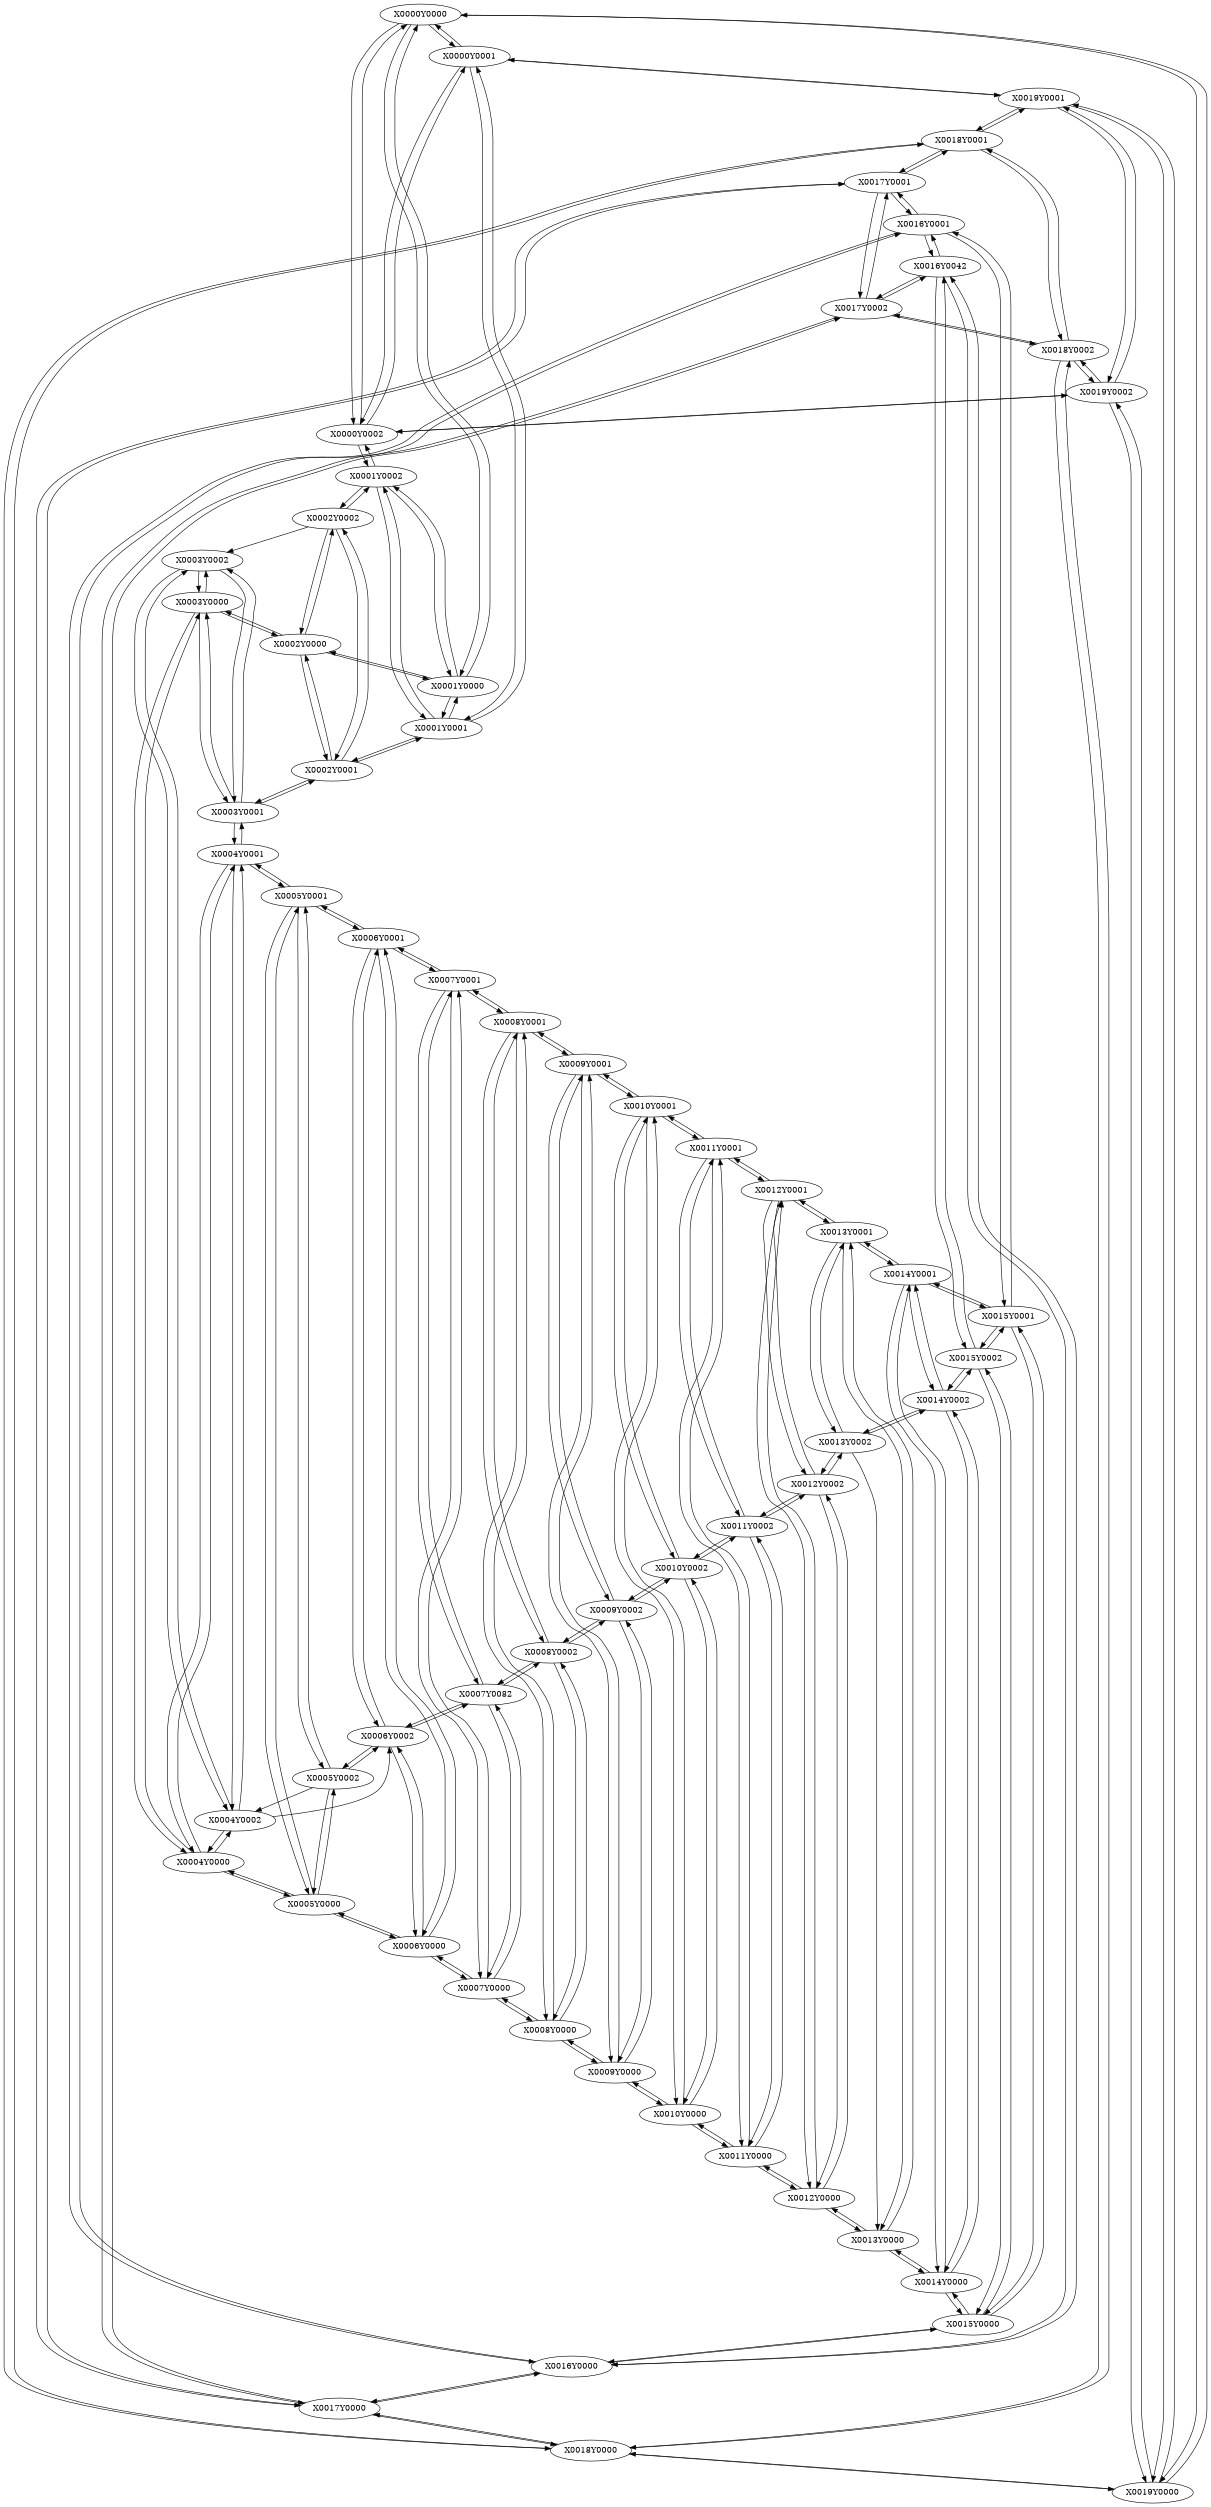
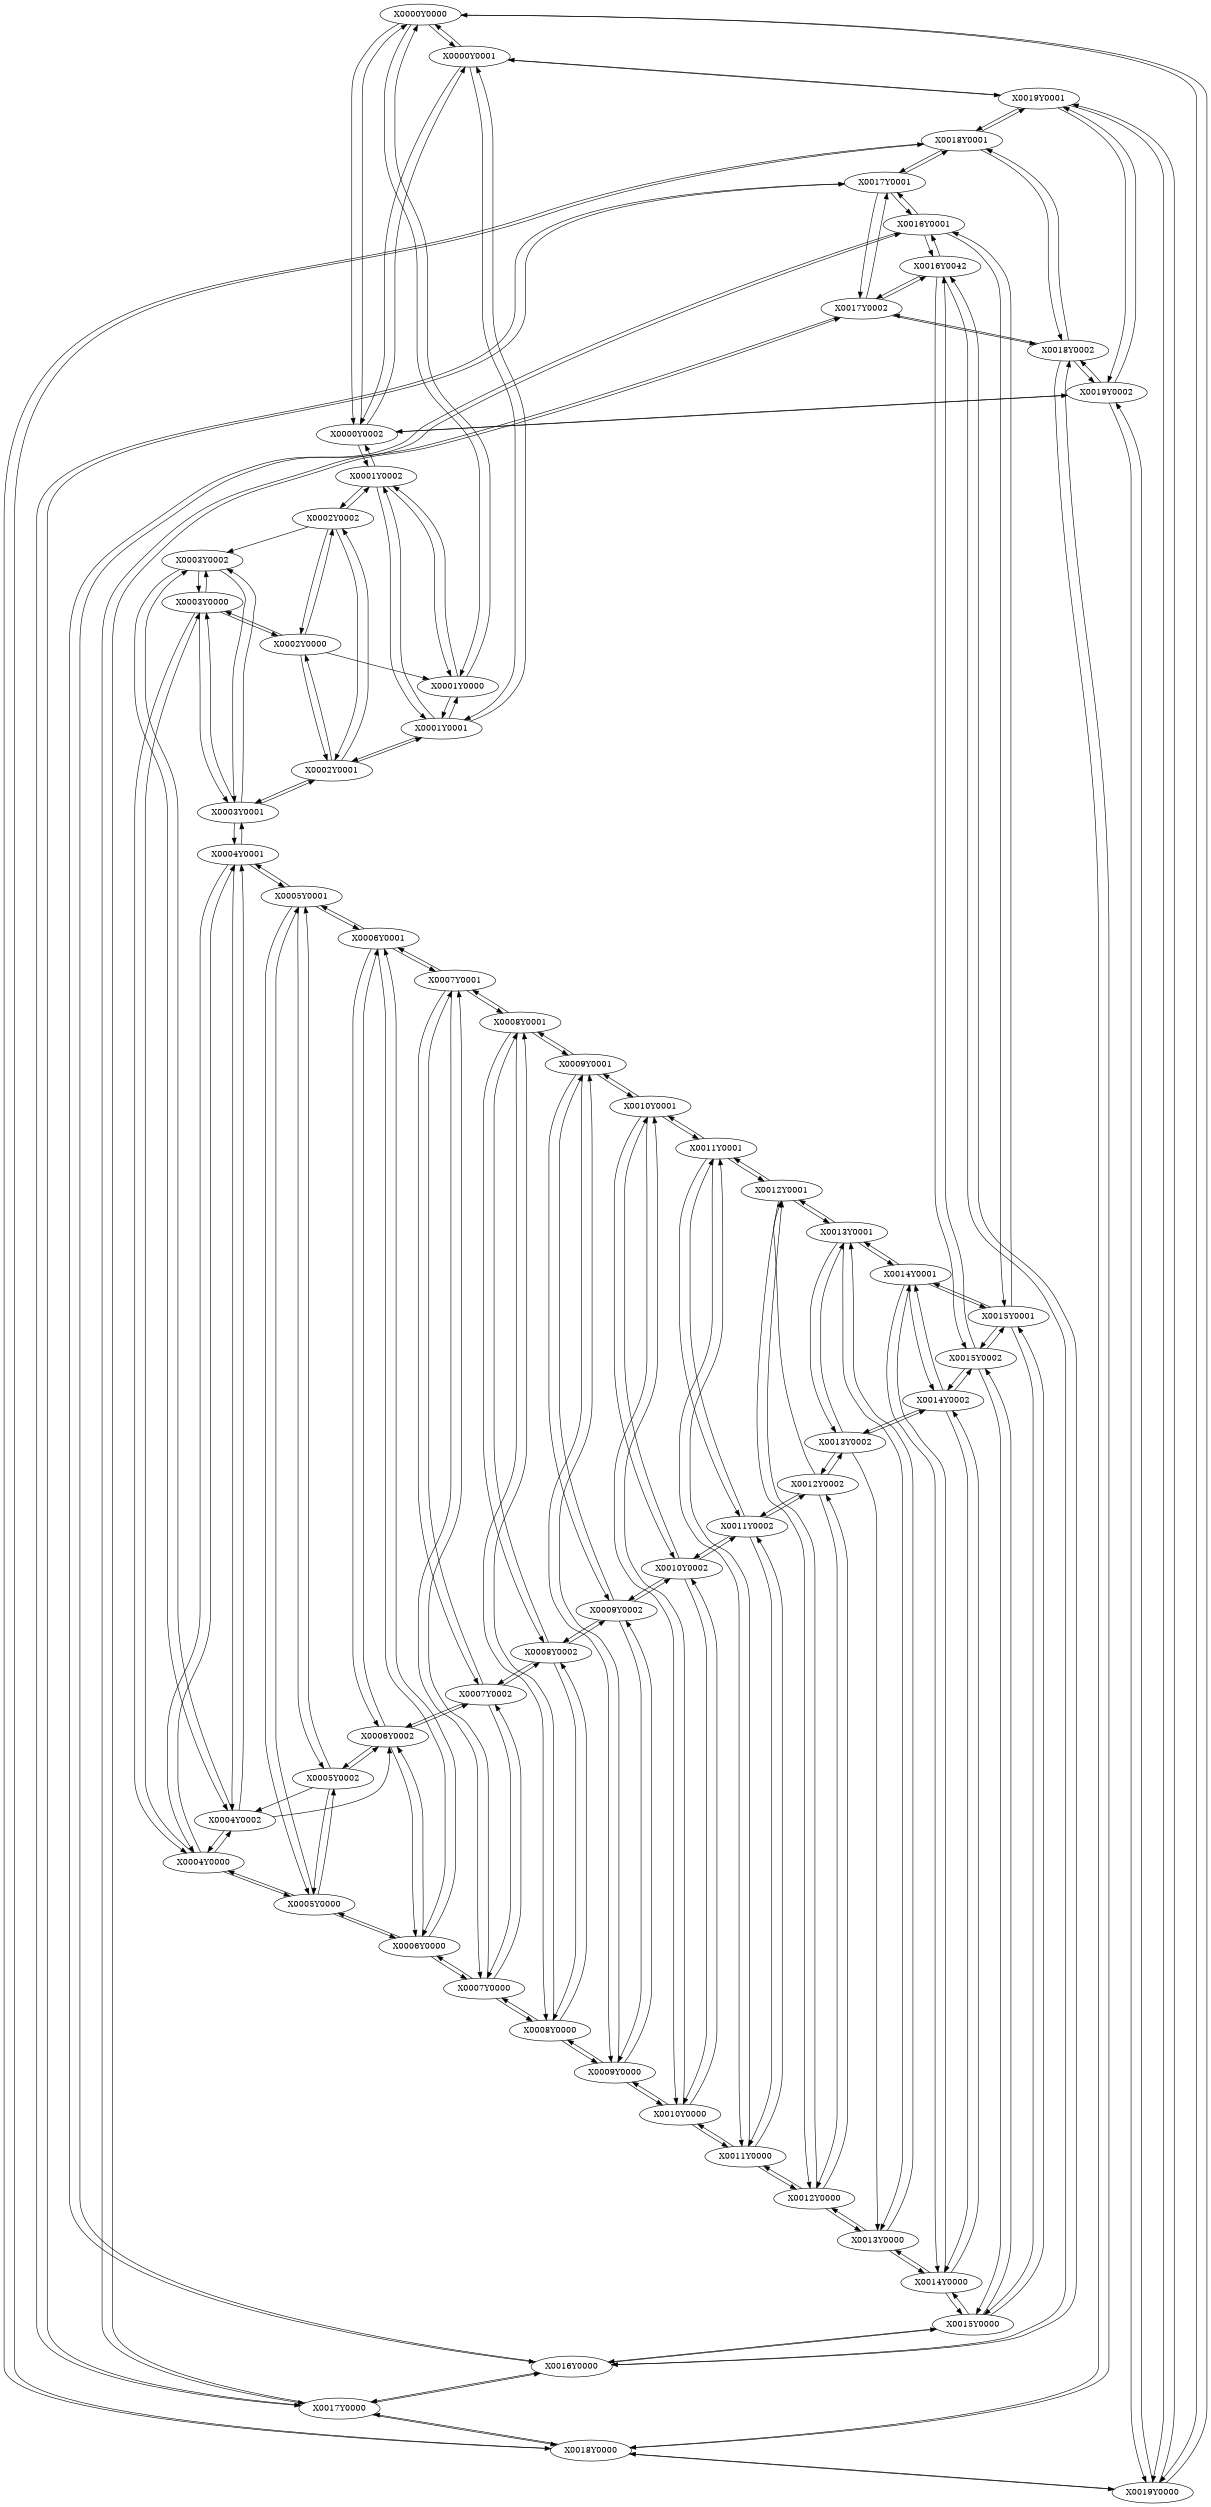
  digraph {
    X0000Y0000 [height=0.5 width=1.6965]
    X0000Y0001 [height=0.5 width=1.6965]
    X0000Y0002 [height=0.5 width=1.6965]
    X0001Y0000 [height=0.5 width=1.6965]
    X0019Y0000 [height=0.5 width=1.6965]
    X0001Y0001 [height=0.5 width=1.6965]
    X0019Y0001 [height=0.5 width=1.6965]
    X0001Y0002 [height=0.5 width=1.6965]
    X0019Y0002 [height=0.5 width=1.6965]
    X0002Y0000 [height=0.5 width=1.6965]
    X0018Y0000 [height=0.5 width=1.6965]
    X0002Y0001 [height=0.5 width=1.6965]
    X0018Y0001 [height=0.5 width=1.6965]
    X0002Y0002 [height=0.5 width=1.6965]
    X0018Y0002 [height=0.5 width=1.6965]
    X0003Y0000 [height=0.5 width=1.6965]
    X0017Y0000 [height=0.5 width=1.6965]
    X0003Y0001 [height=0.5 width=1.6965]
    X0017Y0001 [height=0.5 width=1.6965]
    X0003Y0002 [height=0.5 width=1.6965]
    X0017Y0002 [height=0.5 width=1.6965]
    X0004Y0000 [height=0.5 width=1.6965]
    X0004Y0001 [height=0.5 width=1.6965]
    X0004Y0002 [height=0.5 width=1.6965]
    X0005Y0000 [height=0.5 width=1.6965]
    X0005Y0001 [height=0.5 width=1.6965]
    X0006Y0002 [height=0.5 width=1.6965]
    X0005Y0002 [height=0.5 width=1.6965]
    X0006Y0000 [height=0.5 width=1.6965]
    X0006Y0001 [height=0.5 width=1.6965]
    X0007Y0000 [height=0.5 width=1.6965]
    X0007Y0001 [height=0.5 width=1.6965]
-   X0007Y0002 [height=0.5 width=1.6965 label=X0007Y0082]
+   X0007Y0002 [height=0.5 width=1.6965]
    X0008Y0000 [height=0.5 width=1.6965]
    X0008Y0001 [height=0.5 width=1.6965]
    X0008Y0002 [height=0.5 width=1.6965]
    X0009Y0000 [height=0.5 width=1.6965]
    X0009Y0001 [height=0.5 width=1.6965]
    X0009Y0002 [height=0.5 width=1.6965]
    X0010Y0000 [height=0.5 width=1.6965]
    X0010Y0001 [height=0.5 width=1.6965]
    X0010Y0002 [height=0.5 width=1.6965]
    X0011Y0000 [height=0.5 width=1.6965]
    X0011Y0001 [height=0.5 width=1.6965]
    X0011Y0002 [height=0.5 width=1.6965]
    X0012Y0000 [height=0.5 width=1.6965]
    X0012Y0001 [height=0.5 width=1.6965]
    X0012Y0002 [height=0.5 width=1.6965]
    X0013Y0000 [height=0.5 width=1.6965]
    X0013Y0001 [height=0.5 width=1.6965]
    X0013Y0002 [height=0.5 width=1.6965]
    X0014Y0000 [height=0.5 width=1.6965]
    X0014Y0001 [height=0.5 width=1.6965]
    X0014Y0002 [height=0.5 width=1.6965]
    X0015Y0000 [height=0.5 width=1.6965]
    X0015Y0001 [height=0.5 width=1.6965]
    X0015Y0002 [height=0.5 width=1.6965]
    X0016Y0000 [height=0.5 width=1.6965]
    X0016Y0001 [height=0.5 width=1.6965]
    n60 [height=0.5 label=X0016Y0042 width=1.6965]
    X0000Y0000 -> X0000Y0001
    X0000Y0000 -> X0000Y0002
    X0000Y0000 -> X0001Y0000
    X0000Y0000 -> X0019Y0000
    X0000Y0001 -> X0000Y0000
    X0000Y0001 -> X0000Y0002
    X0000Y0001 -> X0001Y0001
    X0000Y0001 -> X0019Y0001
    X0000Y0002 -> X0000Y0000
    X0000Y0002 -> X0000Y0001
    X0000Y0002 -> X0001Y0002
    X0000Y0002 -> X0019Y0002
    X0001Y0000 -> X0000Y0000
    X0001Y0000 -> X0001Y0001
    X0001Y0000 -> X0001Y0002
-   X0001Y0000 -> X0002Y0000
    X0019Y0000 -> X0000Y0000
    X0019Y0000 -> X0019Y0001
    X0019Y0000 -> X0019Y0002
    X0019Y0000 -> X0018Y0000
    X0001Y0001 -> X0000Y0001
    X0001Y0001 -> X0001Y0000
    X0001Y0001 -> X0001Y0002
    X0001Y0001 -> X0002Y0001
    X0019Y0001 -> X0000Y0001
    X0019Y0001 -> X0019Y0000
    X0019Y0001 -> X0019Y0002
    X0019Y0001 -> X0018Y0001
    X0001Y0002 -> X0000Y0002
    X0001Y0002 -> X0001Y0000
    X0001Y0002 -> X0001Y0001
    X0001Y0002 -> X0002Y0002
    X0019Y0002 -> X0000Y0002
    X0019Y0002 -> X0019Y0000
    X0019Y0002 -> X0019Y0001
    X0019Y0002 -> X0018Y0002
    X0002Y0000 -> X0001Y0000
    X0002Y0000 -> X0002Y0001
    X0002Y0000 -> X0002Y0002
    X0002Y0000 -> X0003Y0000
    X0018Y0000 -> X0019Y0000
    X0018Y0000 -> X0018Y0001
    X0018Y0000 -> X0018Y0002
    X0018Y0000 -> X0017Y0000
    X0002Y0001 -> X0001Y0001
    X0002Y0001 -> X0002Y0000
    X0002Y0001 -> X0002Y0002
    X0002Y0001 -> X0003Y0001
    X0018Y0001 -> X0019Y0001
    X0018Y0001 -> X0018Y0000
    X0018Y0001 -> X0018Y0002
    X0018Y0001 -> X0017Y0001
    X0002Y0002 -> X0001Y0002
    X0002Y0002 -> X0002Y0000
    X0002Y0002 -> X0002Y0001
    X0002Y0002 -> X0003Y0002
    X0018Y0002 -> X0019Y0002
    X0018Y0002 -> X0018Y0000
    X0018Y0002 -> X0018Y0001
    X0018Y0002 -> X0017Y0002
    X0003Y0000 -> X0002Y0000
    X0003Y0000 -> X0003Y0001
    X0003Y0000 -> X0003Y0002
    X0003Y0000 -> X0004Y0000
    X0017Y0000 -> X0018Y0000
    X0017Y0000 -> X0017Y0001
    X0017Y0000 -> X0017Y0002
    X0017Y0000 -> X0016Y0000
    X0003Y0001 -> X0002Y0001
    X0003Y0001 -> X0003Y0000
    X0003Y0001 -> X0003Y0002
    X0003Y0001 -> X0004Y0001
    X0017Y0001 -> X0018Y0001
    X0017Y0001 -> X0017Y0000
    X0017Y0001 -> X0017Y0002
    X0017Y0001 -> X0016Y0001
    X0003Y0002 -> X0003Y0000
    X0003Y0002 -> X0003Y0001
    X0003Y0002 -> X0004Y0002
    X0017Y0002 -> X0018Y0002
    X0017Y0002 -> X0017Y0000
    X0017Y0002 -> X0017Y0001
    X0017Y0002 -> n60
    X0004Y0000 -> X0003Y0000
    X0004Y0000 -> X0004Y0001
    X0004Y0000 -> X0004Y0002
    X0004Y0000 -> X0005Y0000
    X0004Y0001 -> X0003Y0001
    X0004Y0001 -> X0004Y0000
    X0004Y0001 -> X0004Y0002
    X0004Y0001 -> X0005Y0001
    X0004Y0002 -> X0003Y0002
    X0004Y0002 -> X0004Y0000
    X0004Y0002 -> X0004Y0001
    X0004Y0002 -> X0006Y0002
    X0005Y0000 -> X0004Y0000
    X0005Y0000 -> X0005Y0001
    X0005Y0000 -> X0005Y0002
    X0005Y0000 -> X0006Y0000
    X0005Y0001 -> X0004Y0001
    X0005Y0001 -> X0005Y0000
    X0005Y0001 -> X0005Y0002
    X0005Y0001 -> X0006Y0001
    X0006Y0002 -> X0005Y0002
    X0006Y0002 -> X0006Y0000
    X0006Y0002 -> X0006Y0001
    X0006Y0002 -> X0007Y0002
    X0005Y0002 -> X0004Y0002
    X0005Y0002 -> X0005Y0000
    X0005Y0002 -> X0005Y0001
    X0005Y0002 -> X0006Y0002
    X0006Y0000 -> X0005Y0000
    X0006Y0000 -> X0006Y0002
    X0006Y0000 -> X0006Y0001
    X0006Y0000 -> X0007Y0000
    X0006Y0001 -> X0005Y0001
    X0006Y0001 -> X0006Y0002
    X0006Y0001 -> X0006Y0000
    X0006Y0001 -> X0007Y0001
    X0007Y0000 -> X0006Y0000
    X0007Y0000 -> X0007Y0001
    X0007Y0000 -> X0007Y0002
    X0007Y0000 -> X0008Y0000
    X0007Y0001 -> X0006Y0001
    X0007Y0001 -> X0007Y0000
    X0007Y0001 -> X0007Y0002
    X0007Y0001 -> X0008Y0001
    X0007Y0002 -> X0006Y0002
    X0007Y0002 -> X0007Y0000
    X0007Y0002 -> X0007Y0001
    X0007Y0002 -> X0008Y0002
    X0008Y0000 -> X0007Y0000
    X0008Y0000 -> X0008Y0001
    X0008Y0000 -> X0008Y0002
    X0008Y0000 -> X0009Y0000
    X0008Y0001 -> X0007Y0001
    X0008Y0001 -> X0008Y0000
    X0008Y0001 -> X0008Y0002
    X0008Y0001 -> X0009Y0001
    X0008Y0002 -> X0007Y0002
    X0008Y0002 -> X0008Y0000
    X0008Y0002 -> X0008Y0001
    X0008Y0002 -> X0009Y0002
    X0009Y0000 -> X0008Y0000
    X0009Y0000 -> X0009Y0001
    X0009Y0000 -> X0009Y0002
    X0009Y0000 -> X0010Y0000
    X0009Y0001 -> X0008Y0001
    X0009Y0001 -> X0009Y0000
    X0009Y0001 -> X0009Y0002
    X0009Y0001 -> X0010Y0001
    X0009Y0002 -> X0008Y0002
    X0009Y0002 -> X0009Y0000
    X0009Y0002 -> X0009Y0001
    X0009Y0002 -> X0010Y0002
    X0010Y0000 -> X0009Y0000
    X0010Y0000 -> X0010Y0001
    X0010Y0000 -> X0010Y0002
    X0010Y0000 -> X0011Y0000
    X0010Y0001 -> X0009Y0001
    X0010Y0001 -> X0010Y0000
    X0010Y0001 -> X0010Y0002
    X0010Y0001 -> X0011Y0001
    X0010Y0002 -> X0009Y0002
    X0010Y0002 -> X0010Y0000
    X0010Y0002 -> X0010Y0001
    X0010Y0002 -> X0011Y0002
    X0011Y0000 -> X0010Y0000
    X0011Y0000 -> X0011Y0001
    X0011Y0000 -> X0011Y0002
    X0011Y0000 -> X0012Y0000
    X0011Y0001 -> X0010Y0001
    X0011Y0001 -> X0011Y0000
    X0011Y0001 -> X0011Y0002
    X0011Y0001 -> X0012Y0001
    X0011Y0002 -> X0010Y0002
    X0011Y0002 -> X0011Y0000
    X0011Y0002 -> X0011Y0001
    X0011Y0002 -> X0012Y0002
    X0012Y0000 -> X0011Y0000
    X0012Y0000 -> X0012Y0001
    X0012Y0000 -> X0012Y0002
    X0012Y0000 -> X0013Y0000
    X0012Y0001 -> X0011Y0001
    X0012Y0001 -> X0012Y0000
-   X0012Y0001 -> X0012Y0002
    X0012Y0001 -> X0013Y0001
    X0012Y0002 -> X0011Y0002
    X0012Y0002 -> X0012Y0000
    X0012Y0002 -> X0012Y0001
    X0012Y0002 -> X0013Y0002
    X0013Y0000 -> X0012Y0000
    X0013Y0000 -> X0013Y0001
    X0013Y0000 -> X0014Y0000
    X0013Y0001 -> X0012Y0001
    X0013Y0001 -> X0013Y0000
    X0013Y0001 -> X0013Y0002
    X0013Y0001 -> X0014Y0001
    X0013Y0002 -> X0012Y0002
    X0013Y0002 -> X0013Y0000
    X0013Y0002 -> X0013Y0001
    X0013Y0002 -> X0014Y0002
    X0014Y0000 -> X0013Y0000
    X0014Y0000 -> X0014Y0001
    X0014Y0000 -> X0014Y0002
    X0014Y0000 -> X0015Y0000
    X0014Y0001 -> X0013Y0001
    X0014Y0001 -> X0014Y0000
    X0014Y0001 -> X0014Y0002
    X0014Y0001 -> X0015Y0001
    X0014Y0002 -> X0013Y0002
    X0014Y0002 -> X0014Y0000
    X0014Y0002 -> X0014Y0001
    X0014Y0002 -> X0015Y0002
    X0015Y0000 -> X0014Y0000
    X0015Y0000 -> X0015Y0001
    X0015Y0000 -> X0015Y0002
    X0015Y0000 -> X0016Y0000
    X0015Y0001 -> X0014Y0001
    X0015Y0001 -> X0015Y0000
    X0015Y0001 -> X0015Y0002
    X0015Y0001 -> X0016Y0001
    X0015Y0002 -> X0014Y0002
    X0015Y0002 -> X0015Y0000
    X0015Y0002 -> X0015Y0001
    X0015Y0002 -> n60
    X0016Y0000 -> X0017Y0000
    X0016Y0000 -> X0015Y0000
    X0016Y0000 -> X0016Y0001
    X0016Y0000 -> n60
    X0016Y0001 -> X0017Y0001
    X0016Y0001 -> X0015Y0001
    X0016Y0001 -> X0016Y0000
    X0016Y0001 -> n60
    n60 -> X0017Y0002
    n60 -> X0015Y0002
    n60 -> X0016Y0000
    n60 -> X0016Y0001
  }
